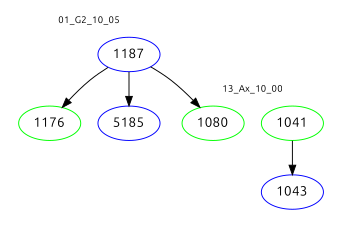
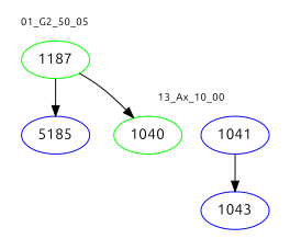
  digraph {
    fontname=Ubuntu
    node [color=blue fontname=Ubuntu]
    edge [color=black fontname=Ubuntu]
-   n1 [color=green label=1041]
-   n2 [color=green label=1080]
+   n1 [label=1041]
+   n2 [color=green label=1040]
    n3 [label=1043]
-   n4 [label=1187]
-   n5 [color=green label=1176]
+   n4 [color=green label=1187]
    n6 [label=5185]
    subgraph cluster_1 {
      color=white
      fontsize=10
      label="13_Ax_10_00"
      n1
      n2
      n3
    }
    subgraph cluster_2 {
      color=white
      fontsize=10
-     label="01_G2_10_05"
+     label="01_G2_50_05"
      n4
-     n5
      n6
    }
    n1 -> n3
    n4 -> n2
-   n4 -> n5
    n4 -> n6
  }
